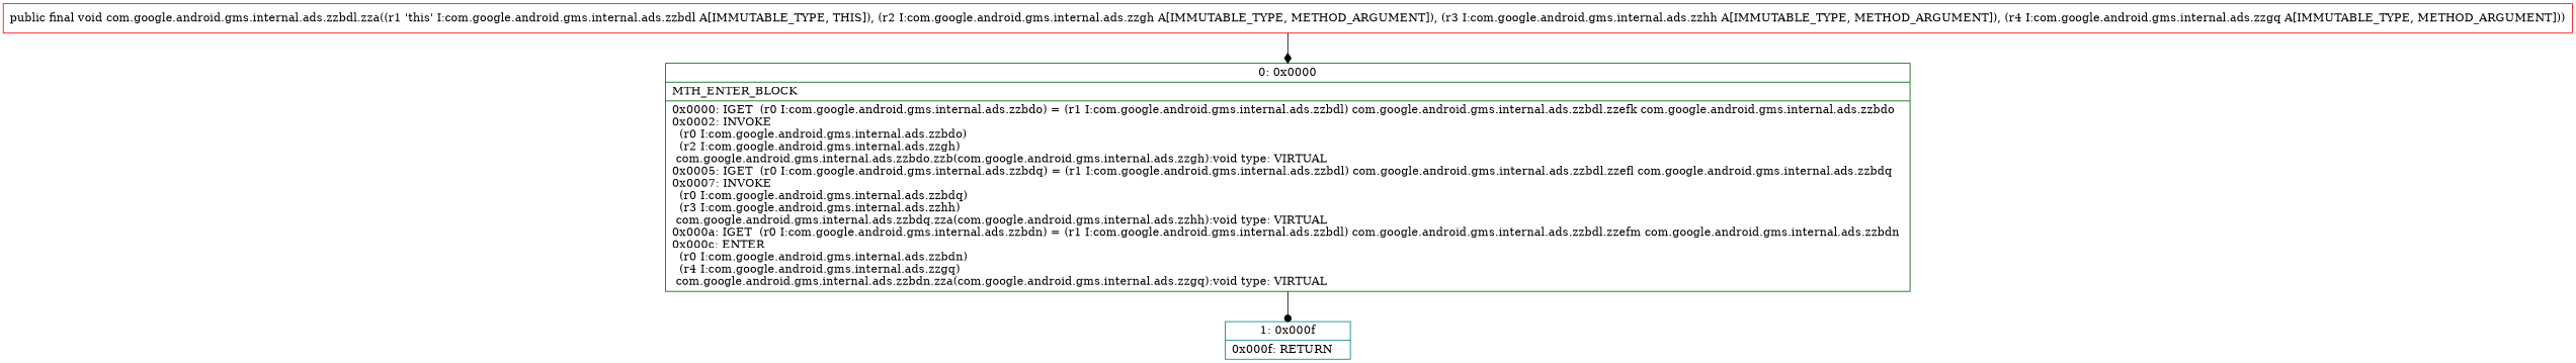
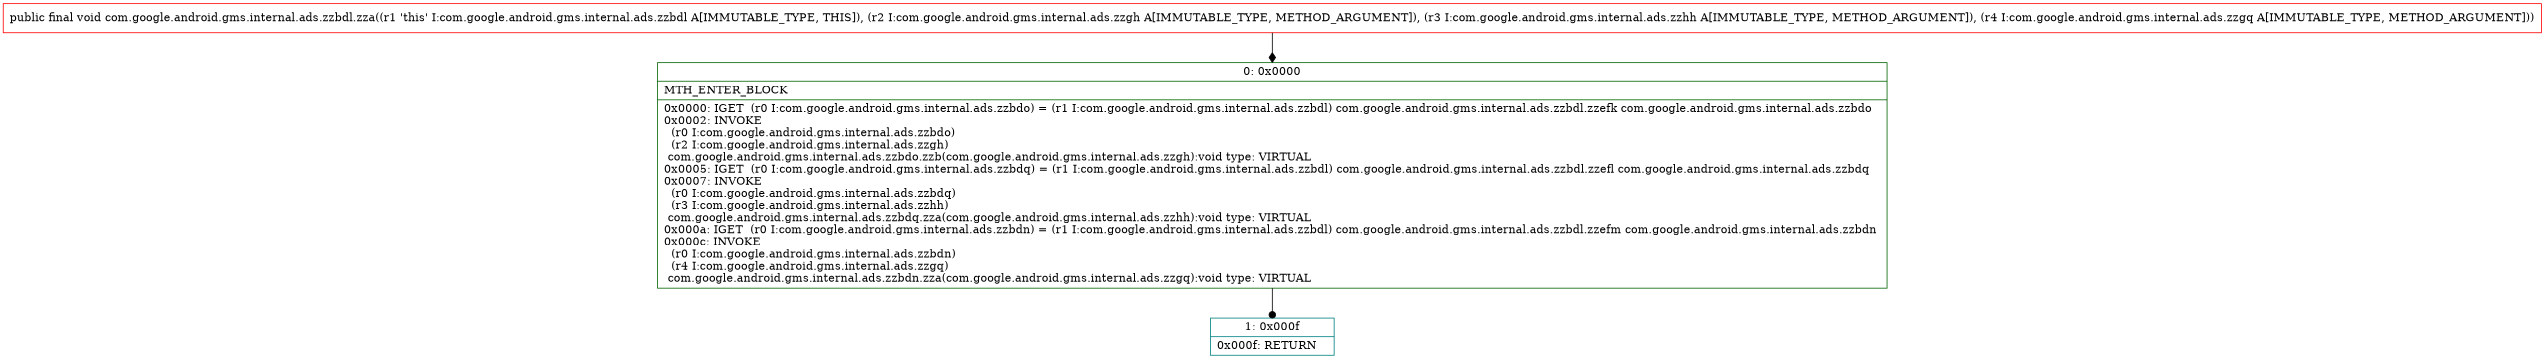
  digraph {
    node [shape=record]
-   n1 [label="{0\:\ 0x0000|MTH_ENTER_BLOCK\l|0x0000: IGET  (r0 I:com.google.android.gms.internal.ads.zzbdo) = (r1 I:com.google.android.gms.internal.ads.zzbdl) com.google.android.gms.internal.ads.zzbdl.zzefk com.google.android.gms.internal.ads.zzbdo \l0x0002: INVOKE  \l  (r0 I:com.google.android.gms.internal.ads.zzbdo)\l  (r2 I:com.google.android.gms.internal.ads.zzgh)\l com.google.android.gms.internal.ads.zzbdo.zzb(com.google.android.gms.internal.ads.zzgh):void type: VIRTUAL \l0x0005: IGET  (r0 I:com.google.android.gms.internal.ads.zzbdq) = (r1 I:com.google.android.gms.internal.ads.zzbdl) com.google.android.gms.internal.ads.zzbdl.zzefl com.google.android.gms.internal.ads.zzbdq \l0x0007: INVOKE  \l  (r0 I:com.google.android.gms.internal.ads.zzbdq)\l  (r3 I:com.google.android.gms.internal.ads.zzhh)\l com.google.android.gms.internal.ads.zzbdq.zza(com.google.android.gms.internal.ads.zzhh):void type: VIRTUAL \l0x000a: IGET  (r0 I:com.google.android.gms.internal.ads.zzbdn) = (r1 I:com.google.android.gms.internal.ads.zzbdl) com.google.android.gms.internal.ads.zzbdl.zzefm com.google.android.gms.internal.ads.zzbdn \l0x000c: ENTER  \l  (r0 I:com.google.android.gms.internal.ads.zzbdn)\l  (r4 I:com.google.android.gms.internal.ads.zzgq)\l com.google.android.gms.internal.ads.zzbdn.zza(com.google.android.gms.internal.ads.zzgq):void type: VIRTUAL \l}" color=darkgreen]
+   n1 [label="{0\:\ 0x0000|MTH_ENTER_BLOCK\l|0x0000: IGET  (r0 I:com.google.android.gms.internal.ads.zzbdo) = (r1 I:com.google.android.gms.internal.ads.zzbdl) com.google.android.gms.internal.ads.zzbdl.zzefk com.google.android.gms.internal.ads.zzbdo \l0x0002: INVOKE  \l  (r0 I:com.google.android.gms.internal.ads.zzbdo)\l  (r2 I:com.google.android.gms.internal.ads.zzgh)\l com.google.android.gms.internal.ads.zzbdo.zzb(com.google.android.gms.internal.ads.zzgh):void type: VIRTUAL \l0x0005: IGET  (r0 I:com.google.android.gms.internal.ads.zzbdq) = (r1 I:com.google.android.gms.internal.ads.zzbdl) com.google.android.gms.internal.ads.zzbdl.zzefl com.google.android.gms.internal.ads.zzbdq \l0x0007: INVOKE  \l  (r0 I:com.google.android.gms.internal.ads.zzbdq)\l  (r3 I:com.google.android.gms.internal.ads.zzhh)\l com.google.android.gms.internal.ads.zzbdq.zza(com.google.android.gms.internal.ads.zzhh):void type: VIRTUAL \l0x000a: IGET  (r0 I:com.google.android.gms.internal.ads.zzbdn) = (r1 I:com.google.android.gms.internal.ads.zzbdl) com.google.android.gms.internal.ads.zzbdl.zzefm com.google.android.gms.internal.ads.zzbdn \l0x000c: INVOKE  \l  (r0 I:com.google.android.gms.internal.ads.zzbdn)\l  (r4 I:com.google.android.gms.internal.ads.zzgq)\l com.google.android.gms.internal.ads.zzbdn.zza(com.google.android.gms.internal.ads.zzgq):void type: VIRTUAL \l}" color=darkgreen]
    n2 [label="{1\:\ 0x000f|0x000f: RETURN   \l}" color=teal]
    n3 [label="{public final void com.google.android.gms.internal.ads.zzbdl.zza((r1 'this' I:com.google.android.gms.internal.ads.zzbdl A[IMMUTABLE_TYPE, THIS]), (r2 I:com.google.android.gms.internal.ads.zzgh A[IMMUTABLE_TYPE, METHOD_ARGUMENT]), (r3 I:com.google.android.gms.internal.ads.zzhh A[IMMUTABLE_TYPE, METHOD_ARGUMENT]), (r4 I:com.google.android.gms.internal.ads.zzgq A[IMMUTABLE_TYPE, METHOD_ARGUMENT])) }" color=red]
    n1 -> n2 [arrowhead=dot]
    n3 -> n1 [arrowhead=diamond]
  }
